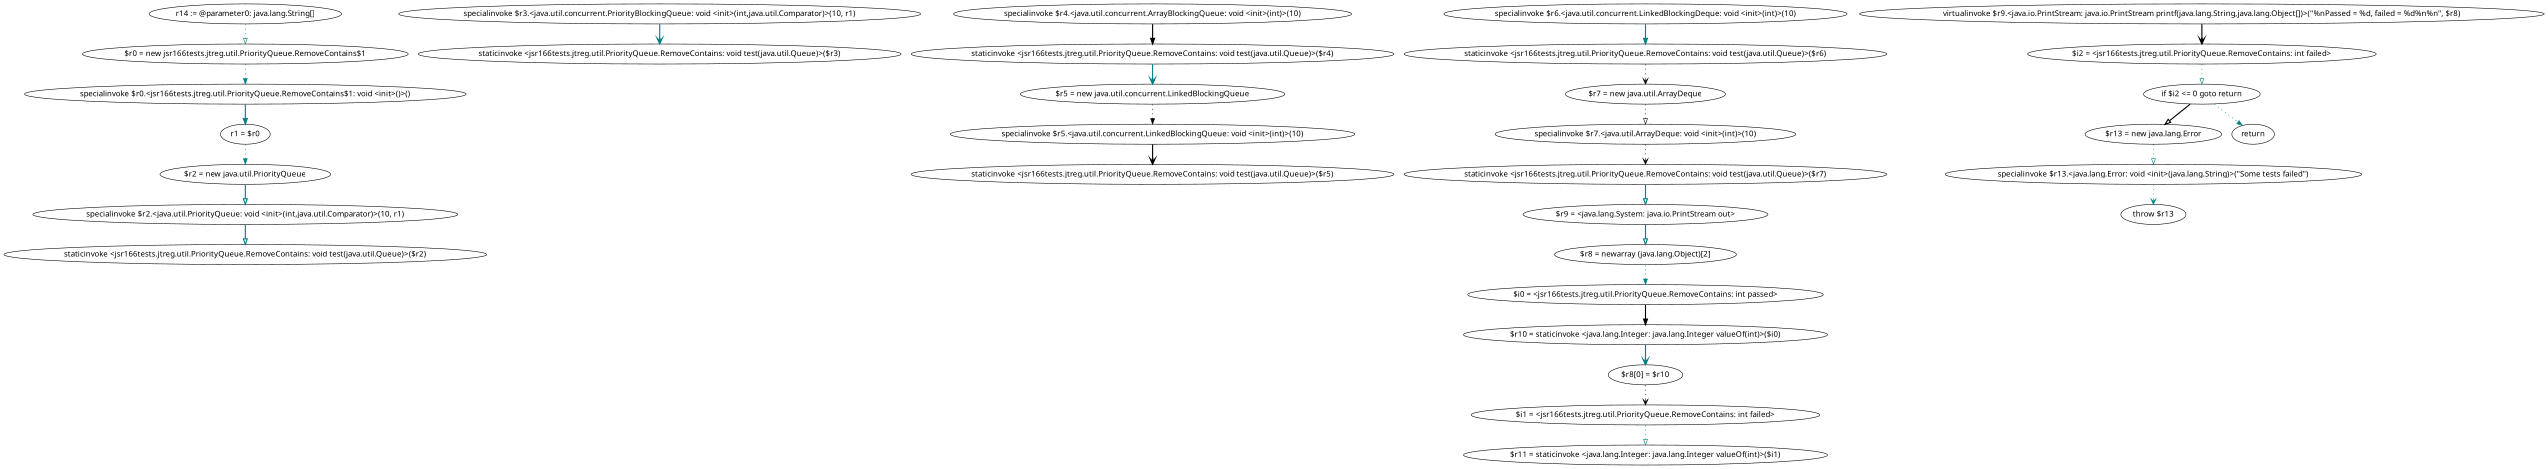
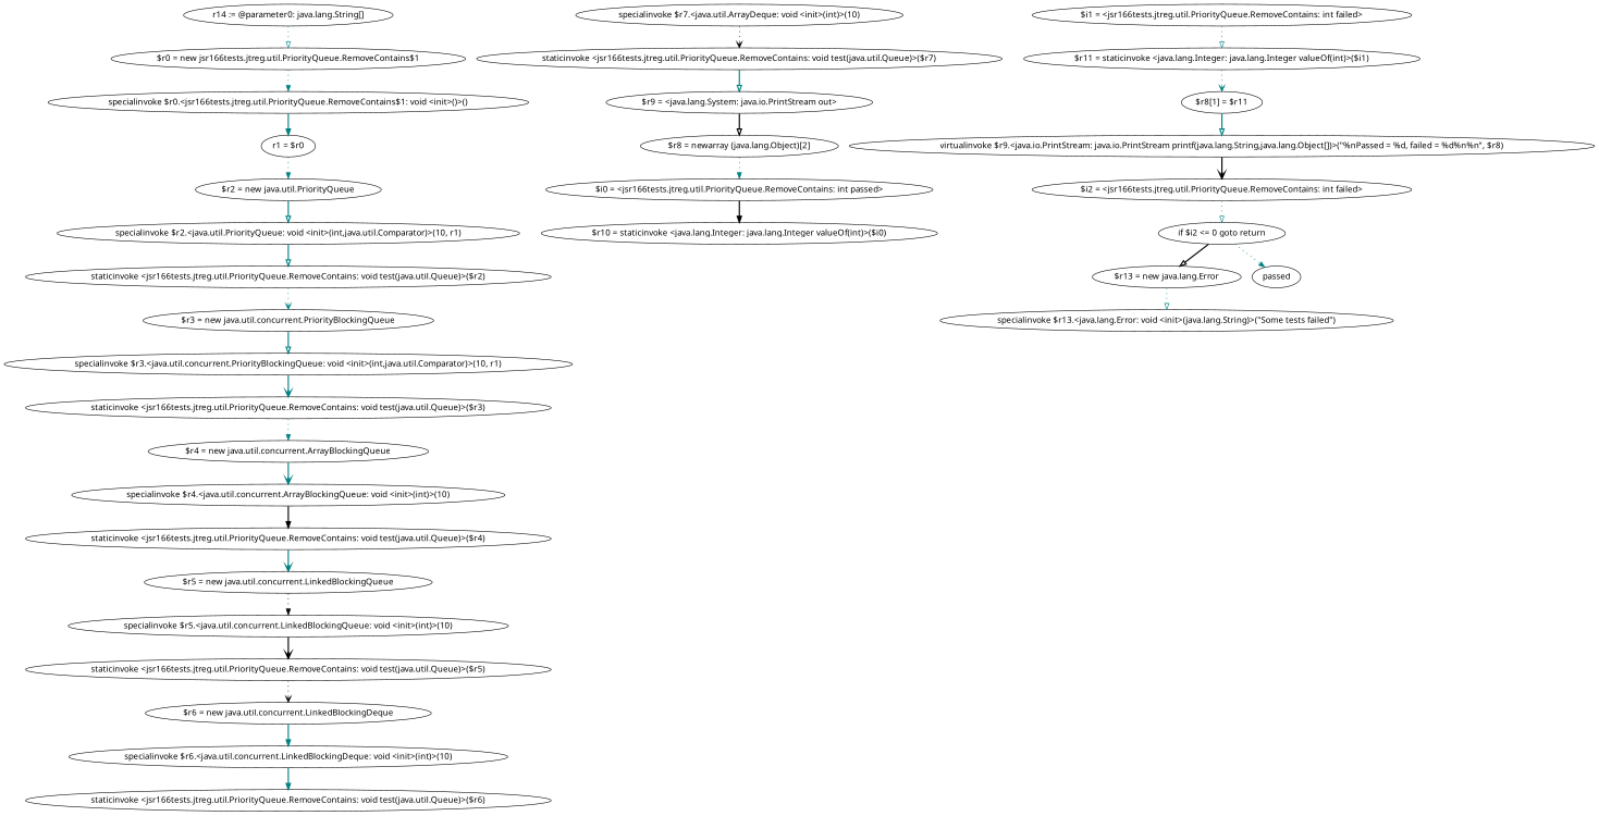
  digraph {
    fontname="Noto Sans"
    node [fontname="Noto Sans"]
    edge [arrowhead=vee color=teal fontname="Noto Sans" style=dotted]
    "r14 := @parameter0: java.lang.String[]"
    "$r0 = new jsr166tests.jtreg.util.PriorityQueue.RemoveContains$1"
    "specialinvoke $r0.<jsr166tests.jtreg.util.PriorityQueue.RemoveContains$1: void <init>()>()"
    "r1 = $r0"
    "$r2 = new java.util.PriorityQueue"
    "specialinvoke $r2.<java.util.PriorityQueue: void <init>(int,java.util.Comparator)>(10, r1)"
    "staticinvoke <jsr166tests.jtreg.util.PriorityQueue.RemoveContains: void test(java.util.Queue)>($r2)"
+   "$r3 = new java.util.concurrent.PriorityBlockingQueue"
    "specialinvoke $r3.<java.util.concurrent.PriorityBlockingQueue: void <init>(int,java.util.Comparator)>(10, r1)"
    "staticinvoke <jsr166tests.jtreg.util.PriorityQueue.RemoveContains: void test(java.util.Queue)>($r3)"
+   "$r4 = new java.util.concurrent.ArrayBlockingQueue"
    "specialinvoke $r4.<java.util.concurrent.ArrayBlockingQueue: void <init>(int)>(10)"
    "staticinvoke <jsr166tests.jtreg.util.PriorityQueue.RemoveContains: void test(java.util.Queue)>($r4)"
    "$r5 = new java.util.concurrent.LinkedBlockingQueue"
    "specialinvoke $r5.<java.util.concurrent.LinkedBlockingQueue: void <init>(int)>(10)"
    "staticinvoke <jsr166tests.jtreg.util.PriorityQueue.RemoveContains: void test(java.util.Queue)>($r5)"
+   "$r6 = new java.util.concurrent.LinkedBlockingDeque"
    "specialinvoke $r6.<java.util.concurrent.LinkedBlockingDeque: void <init>(int)>(10)"
    "staticinvoke <jsr166tests.jtreg.util.PriorityQueue.RemoveContains: void test(java.util.Queue)>($r6)"
-   "$r7 = new java.util.ArrayDeque"
    "specialinvoke $r7.<java.util.ArrayDeque: void <init>(int)>(10)"
    "staticinvoke <jsr166tests.jtreg.util.PriorityQueue.RemoveContains: void test(java.util.Queue)>($r7)"
    "$r9 = <java.lang.System: java.io.PrintStream out>"
    "$r8 = newarray (java.lang.Object)[2]"
    "$i0 = <jsr166tests.jtreg.util.PriorityQueue.RemoveContains: int passed>"
    "$r10 = staticinvoke <java.lang.Integer: java.lang.Integer valueOf(int)>($i0)"
-   "$r8[0] = $r10"
    "$i1 = <jsr166tests.jtreg.util.PriorityQueue.RemoveContains: int failed>"
    "$r11 = staticinvoke <java.lang.Integer: java.lang.Integer valueOf(int)>($i1)"
+   "$r8[1] = $r11"
    "virtualinvoke $r9.<java.io.PrintStream: java.io.PrintStream printf(java.lang.String,java.lang.Object[])>(\"%nPassed = %d, failed = %d%n%n\", $r8)"
    "$i2 = <jsr166tests.jtreg.util.PriorityQueue.RemoveContains: int failed>"
    "if $i2 <= 0 goto return"
    "$r13 = new java.lang.Error"
-   return
+   return [label=passed]
    "specialinvoke $r13.<java.lang.Error: void <init>(java.lang.String)>(\"Some tests failed\")"
-   "throw $r13"
    "r14 := @parameter0: java.lang.String[]" -> "$r0 = new jsr166tests.jtreg.util.PriorityQueue.RemoveContains$1" [arrowhead=onormal]
    "$r0 = new jsr166tests.jtreg.util.PriorityQueue.RemoveContains$1" -> "specialinvoke $r0.<jsr166tests.jtreg.util.PriorityQueue.RemoveContains$1: void <init>()>()" [arrowhead=normal]
    "specialinvoke $r0.<jsr166tests.jtreg.util.PriorityQueue.RemoveContains$1: void <init>()>()" -> "r1 = $r0" [arrowhead=normal style=bold]
    "r1 = $r0" -> "$r2 = new java.util.PriorityQueue" [arrowhead=normal]
    "$r2 = new java.util.PriorityQueue" -> "specialinvoke $r2.<java.util.PriorityQueue: void <init>(int,java.util.Comparator)>(10, r1)" [arrowhead=onormal style=bold]
    "specialinvoke $r2.<java.util.PriorityQueue: void <init>(int,java.util.Comparator)>(10, r1)" -> "staticinvoke <jsr166tests.jtreg.util.PriorityQueue.RemoveContains: void test(java.util.Queue)>($r2)" [arrowhead=onormal style=bold]
+   "staticinvoke <jsr166tests.jtreg.util.PriorityQueue.RemoveContains: void test(java.util.Queue)>($r2)" -> "$r3 = new java.util.concurrent.PriorityBlockingQueue"
+   "$r3 = new java.util.concurrent.PriorityBlockingQueue" -> "specialinvoke $r3.<java.util.concurrent.PriorityBlockingQueue: void <init>(int,java.util.Comparator)>(10, r1)" [arrowhead=onormal style=bold]
    "specialinvoke $r3.<java.util.concurrent.PriorityBlockingQueue: void <init>(int,java.util.Comparator)>(10, r1)" -> "staticinvoke <jsr166tests.jtreg.util.PriorityQueue.RemoveContains: void test(java.util.Queue)>($r3)" [style=bold]
+   "staticinvoke <jsr166tests.jtreg.util.PriorityQueue.RemoveContains: void test(java.util.Queue)>($r3)" -> "$r4 = new java.util.concurrent.ArrayBlockingQueue" [arrowhead=normal]
+   "$r4 = new java.util.concurrent.ArrayBlockingQueue" -> "specialinvoke $r4.<java.util.concurrent.ArrayBlockingQueue: void <init>(int)>(10)" [style=bold]
    "specialinvoke $r4.<java.util.concurrent.ArrayBlockingQueue: void <init>(int)>(10)" -> "staticinvoke <jsr166tests.jtreg.util.PriorityQueue.RemoveContains: void test(java.util.Queue)>($r4)" [arrowhead=normal color=black style=bold]
    "staticinvoke <jsr166tests.jtreg.util.PriorityQueue.RemoveContains: void test(java.util.Queue)>($r4)" -> "$r5 = new java.util.concurrent.LinkedBlockingQueue" [style=bold]
    "$r5 = new java.util.concurrent.LinkedBlockingQueue" -> "specialinvoke $r5.<java.util.concurrent.LinkedBlockingQueue: void <init>(int)>(10)" [arrowhead=normal color=black]
    "specialinvoke $r5.<java.util.concurrent.LinkedBlockingQueue: void <init>(int)>(10)" -> "staticinvoke <jsr166tests.jtreg.util.PriorityQueue.RemoveContains: void test(java.util.Queue)>($r5)" [color=black style=bold]
+   "staticinvoke <jsr166tests.jtreg.util.PriorityQueue.RemoveContains: void test(java.util.Queue)>($r5)" -> "$r6 = new java.util.concurrent.LinkedBlockingDeque" [color=black]
+   "$r6 = new java.util.concurrent.LinkedBlockingDeque" -> "specialinvoke $r6.<java.util.concurrent.LinkedBlockingDeque: void <init>(int)>(10)" [arrowhead=normal style=bold]
    "specialinvoke $r6.<java.util.concurrent.LinkedBlockingDeque: void <init>(int)>(10)" -> "staticinvoke <jsr166tests.jtreg.util.PriorityQueue.RemoveContains: void test(java.util.Queue)>($r6)" [arrowhead=normal style=bold]
-   "staticinvoke <jsr166tests.jtreg.util.PriorityQueue.RemoveContains: void test(java.util.Queue)>($r6)" -> "$r7 = new java.util.ArrayDeque" [color=black]
-   "$r7 = new java.util.ArrayDeque" -> "specialinvoke $r7.<java.util.ArrayDeque: void <init>(int)>(10)" [arrowhead=onormal color=black]
    "specialinvoke $r7.<java.util.ArrayDeque: void <init>(int)>(10)" -> "staticinvoke <jsr166tests.jtreg.util.PriorityQueue.RemoveContains: void test(java.util.Queue)>($r7)" [color=black]
    "staticinvoke <jsr166tests.jtreg.util.PriorityQueue.RemoveContains: void test(java.util.Queue)>($r7)" -> "$r9 = <java.lang.System: java.io.PrintStream out>" [arrowhead=onormal style=bold]
-   "$r9 = <java.lang.System: java.io.PrintStream out>" -> "$r8 = newarray (java.lang.Object)[2]" [arrowhead=onormal style=bold]
+   "$r9 = <java.lang.System: java.io.PrintStream out>" -> "$r8 = newarray (java.lang.Object)[2]" [arrowhead=onormal color=black style=bold]
    "$r8 = newarray (java.lang.Object)[2]" -> "$i0 = <jsr166tests.jtreg.util.PriorityQueue.RemoveContains: int passed>" [arrowhead=normal]
    "$i0 = <jsr166tests.jtreg.util.PriorityQueue.RemoveContains: int passed>" -> "$r10 = staticinvoke <java.lang.Integer: java.lang.Integer valueOf(int)>($i0)" [arrowhead=normal color=black style=bold]
-   "$r10 = staticinvoke <java.lang.Integer: java.lang.Integer valueOf(int)>($i0)" -> "$r8[0] = $r10" [style=bold]
-   "$r8[0] = $r10" -> "$i1 = <jsr166tests.jtreg.util.PriorityQueue.RemoveContains: int failed>" [color=black]
    "$i1 = <jsr166tests.jtreg.util.PriorityQueue.RemoveContains: int failed>" -> "$r11 = staticinvoke <java.lang.Integer: java.lang.Integer valueOf(int)>($i1)" [arrowhead=onormal]
+   "$r11 = staticinvoke <java.lang.Integer: java.lang.Integer valueOf(int)>($i1)" -> "$r8[1] = $r11"
+   "$r8[1] = $r11" -> "virtualinvoke $r9.<java.io.PrintStream: java.io.PrintStream printf(java.lang.String,java.lang.Object[])>(\"%nPassed = %d, failed = %d%n%n\", $r8)" [arrowhead=onormal style=bold]
    "virtualinvoke $r9.<java.io.PrintStream: java.io.PrintStream printf(java.lang.String,java.lang.Object[])>(\"%nPassed = %d, failed = %d%n%n\", $r8)" -> "$i2 = <jsr166tests.jtreg.util.PriorityQueue.RemoveContains: int failed>" [color=black style=bold]
    "$i2 = <jsr166tests.jtreg.util.PriorityQueue.RemoveContains: int failed>" -> "if $i2 <= 0 goto return" [arrowhead=onormal]
    "if $i2 <= 0 goto return" -> "$r13 = new java.lang.Error" [arrowhead=onormal color=black style=bold]
    "if $i2 <= 0 goto return" -> return [arrowhead=normal]
    "$r13 = new java.lang.Error" -> "specialinvoke $r13.<java.lang.Error: void <init>(java.lang.String)>(\"Some tests failed\")" [arrowhead=onormal]
-   "specialinvoke $r13.<java.lang.Error: void <init>(java.lang.String)>(\"Some tests failed\")" -> "throw $r13"
  }
